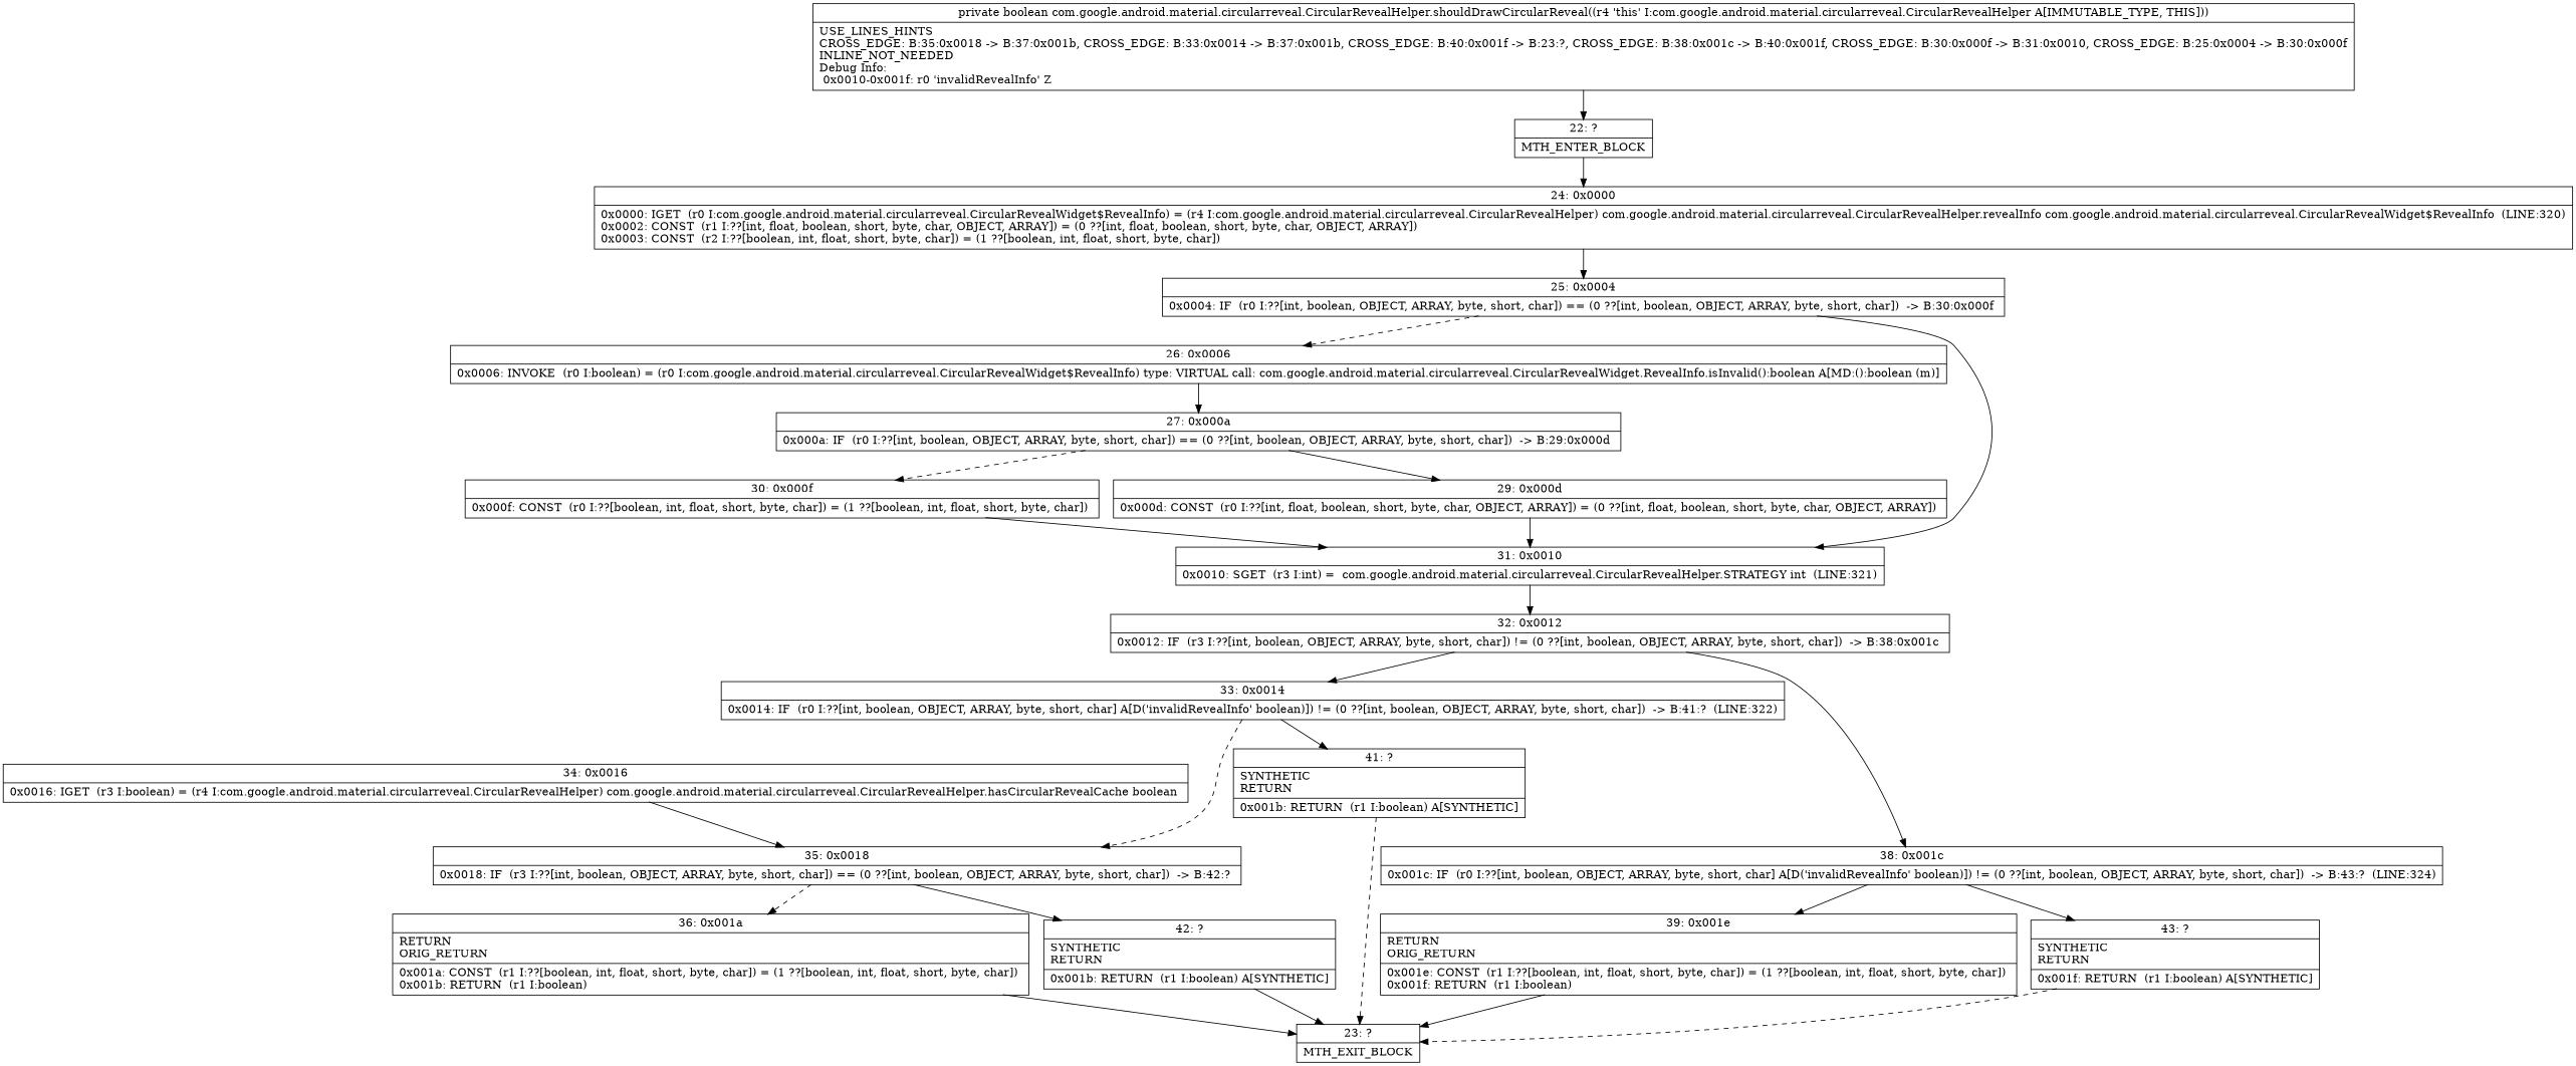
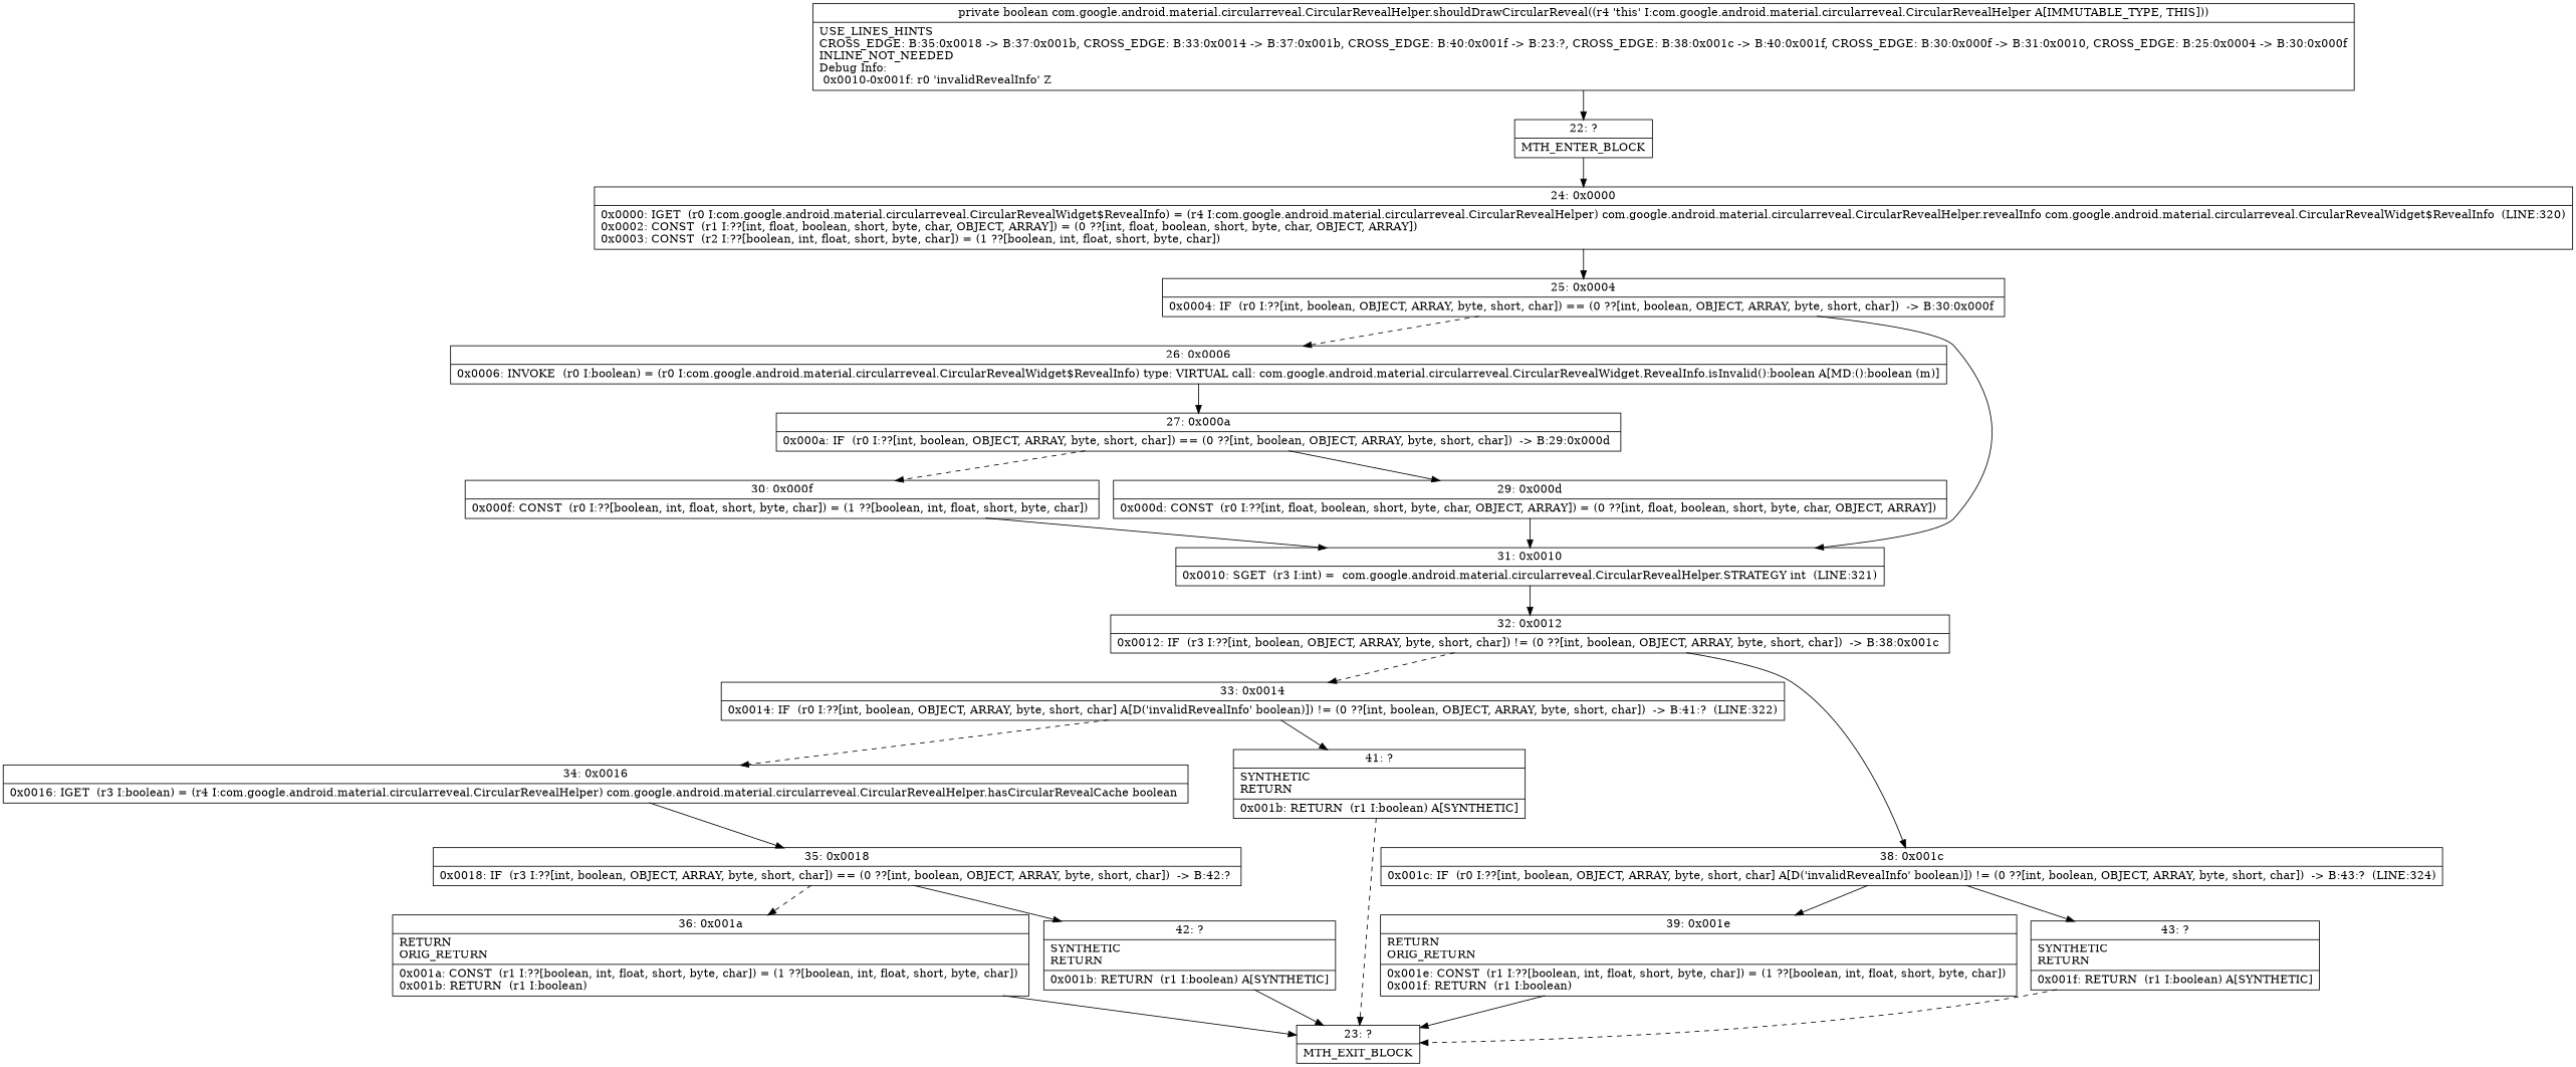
  digraph {
    node [shape=record]
    n1 [label="{22\:\ ?|MTH_ENTER_BLOCK\l}"]
    n2 [label="{24\:\ 0x0000|0x0000: IGET  (r0 I:com.google.android.material.circularreveal.CircularRevealWidget$RevealInfo) = (r4 I:com.google.android.material.circularreveal.CircularRevealHelper) com.google.android.material.circularreveal.CircularRevealHelper.revealInfo com.google.android.material.circularreveal.CircularRevealWidget$RevealInfo  (LINE:320)\l0x0002: CONST  (r1 I:??[int, float, boolean, short, byte, char, OBJECT, ARRAY]) = (0 ??[int, float, boolean, short, byte, char, OBJECT, ARRAY]) \l0x0003: CONST  (r2 I:??[boolean, int, float, short, byte, char]) = (1 ??[boolean, int, float, short, byte, char]) \l}"]
    n3 [label="{25\:\ 0x0004|0x0004: IF  (r0 I:??[int, boolean, OBJECT, ARRAY, byte, short, char]) == (0 ??[int, boolean, OBJECT, ARRAY, byte, short, char])  \-\> B:30:0x000f \l}"]
    n4 [label="{26\:\ 0x0006|0x0006: INVOKE  (r0 I:boolean) = (r0 I:com.google.android.material.circularreveal.CircularRevealWidget$RevealInfo) type: VIRTUAL call: com.google.android.material.circularreveal.CircularRevealWidget.RevealInfo.isInvalid():boolean A[MD:():boolean (m)]\l}"]
    n5 [label="{31\:\ 0x0010|0x0010: SGET  (r3 I:int) =  com.google.android.material.circularreveal.CircularRevealHelper.STRATEGY int  (LINE:321)\l}"]
    n6 [label="{27\:\ 0x000a|0x000a: IF  (r0 I:??[int, boolean, OBJECT, ARRAY, byte, short, char]) == (0 ??[int, boolean, OBJECT, ARRAY, byte, short, char])  \-\> B:29:0x000d \l}"]
    n7 [label="{30\:\ 0x000f|0x000f: CONST  (r0 I:??[boolean, int, float, short, byte, char]) = (1 ??[boolean, int, float, short, byte, char]) \l}"]
    n8 [label="{29\:\ 0x000d|0x000d: CONST  (r0 I:??[int, float, boolean, short, byte, char, OBJECT, ARRAY]) = (0 ??[int, float, boolean, short, byte, char, OBJECT, ARRAY]) \l}"]
    n9 [label="{32\:\ 0x0012|0x0012: IF  (r3 I:??[int, boolean, OBJECT, ARRAY, byte, short, char]) != (0 ??[int, boolean, OBJECT, ARRAY, byte, short, char])  \-\> B:38:0x001c \l}"]
    n10 [label="{33\:\ 0x0014|0x0014: IF  (r0 I:??[int, boolean, OBJECT, ARRAY, byte, short, char] A[D('invalidRevealInfo' boolean)]) != (0 ??[int, boolean, OBJECT, ARRAY, byte, short, char])  \-\> B:41:?  (LINE:322)\l}"]
    n11 [label="{38\:\ 0x001c|0x001c: IF  (r0 I:??[int, boolean, OBJECT, ARRAY, byte, short, char] A[D('invalidRevealInfo' boolean)]) != (0 ??[int, boolean, OBJECT, ARRAY, byte, short, char])  \-\> B:43:?  (LINE:324)\l}"]
    n12 [label="{34\:\ 0x0016|0x0016: IGET  (r3 I:boolean) = (r4 I:com.google.android.material.circularreveal.CircularRevealHelper) com.google.android.material.circularreveal.CircularRevealHelper.hasCircularRevealCache boolean \l}"]
    n13 [label="{41\:\ ?|SYNTHETIC\lRETURN\l|0x001b: RETURN  (r1 I:boolean) A[SYNTHETIC]\l}"]
    n14 [label="{39\:\ 0x001e|RETURN\lORIG_RETURN\l|0x001e: CONST  (r1 I:??[boolean, int, float, short, byte, char]) = (1 ??[boolean, int, float, short, byte, char]) \l0x001f: RETURN  (r1 I:boolean) \l}"]
    n15 [label="{43\:\ ?|SYNTHETIC\lRETURN\l|0x001f: RETURN  (r1 I:boolean) A[SYNTHETIC]\l}"]
    n16 [label="{35\:\ 0x0018|0x0018: IF  (r3 I:??[int, boolean, OBJECT, ARRAY, byte, short, char]) == (0 ??[int, boolean, OBJECT, ARRAY, byte, short, char])  \-\> B:42:? \l}"]
    n17 [label="{23\:\ ?|MTH_EXIT_BLOCK\l}"]
    n18 [label="{36\:\ 0x001a|RETURN\lORIG_RETURN\l|0x001a: CONST  (r1 I:??[boolean, int, float, short, byte, char]) = (1 ??[boolean, int, float, short, byte, char]) \l0x001b: RETURN  (r1 I:boolean) \l}"]
    n19 [label="{42\:\ ?|SYNTHETIC\lRETURN\l|0x001b: RETURN  (r1 I:boolean) A[SYNTHETIC]\l}"]
    n20 [label="{private boolean com.google.android.material.circularreveal.CircularRevealHelper.shouldDrawCircularReveal((r4 'this' I:com.google.android.material.circularreveal.CircularRevealHelper A[IMMUTABLE_TYPE, THIS]))  | USE_LINES_HINTS\lCROSS_EDGE: B:35:0x0018 \-\> B:37:0x001b, CROSS_EDGE: B:33:0x0014 \-\> B:37:0x001b, CROSS_EDGE: B:40:0x001f \-\> B:23:?, CROSS_EDGE: B:38:0x001c \-\> B:40:0x001f, CROSS_EDGE: B:30:0x000f \-\> B:31:0x0010, CROSS_EDGE: B:25:0x0004 \-\> B:30:0x000f\lINLINE_NOT_NEEDED\lDebug Info:\l  0x0010\-0x001f: r0 'invalidRevealInfo' Z\l}"]
    n1 -> n2
    n2 -> n3
    n3 -> n4 [style=dashed]
    n3 -> n5
    n4 -> n6
    n5 -> n9
    n6 -> n7 [style=dashed]
    n6 -> n8
    n7 -> n5
    n8 -> n5
-   n9 -> n10 [style=solid]
+   n9 -> n10 [style=dashed]
    n9 -> n11
-   n10 -> n16 [style=dashed]
+   n10 -> n12 [style=dashed]
    n10 -> n13
    n11 -> n14 [style=solid]
    n11 -> n15
    n12 -> n16
    n13 -> n17 [style=dashed]
    n14 -> n17
    n15 -> n17 [style=dashed]
    n16 -> n18 [style=dashed]
    n16 -> n19
    n18 -> n17
    n19 -> n17
    n20 -> n1
  }
